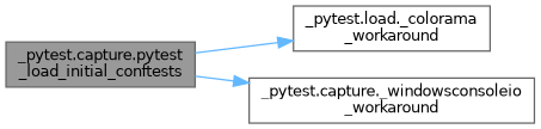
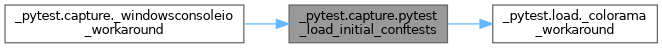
  digraph {
    rankdir=LR
    node [color=grey40 fillcolor=white fontname=Helvetica fontsize=10 shape=box style=filled]
    edge [color=steelblue1 fontname=Helvetica fontsize=10 labelfontname=Helvetica labelfontsize=10 style=solid]
    n1 [color=gray40 fillcolor=grey60 fontcolor=black height=0.2 label="_pytest.capture.pytest\l_load_initial_conftests" width=0.4]
    n2 [height=0.2 label="_pytest.load._colorama\l_workaround" width=0.4]
    n3 [height=0.2 label="_pytest.capture._windowsconsoleio\l_workaround" width=0.4]
    n1 -> n2
-   n1 -> n3
+   n3 -> n1
  }
